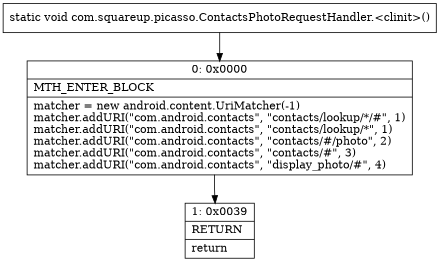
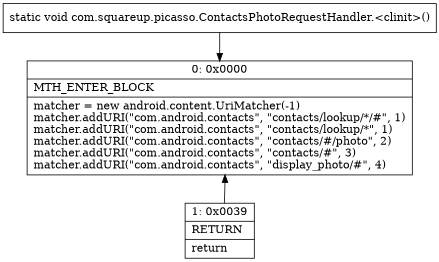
  digraph {
    node [shape=record]
    n1 [label="{0\:\ 0x0000|MTH_ENTER_BLOCK\l|matcher = new android.content.UriMatcher(\-1)\lmatcher.addURI(\"com.android.contacts\", \"contacts\/lookup\/*\/#\", 1)\lmatcher.addURI(\"com.android.contacts\", \"contacts\/lookup\/*\", 1)\lmatcher.addURI(\"com.android.contacts\", \"contacts\/#\/photo\", 2)\lmatcher.addURI(\"com.android.contacts\", \"contacts\/#\", 3)\lmatcher.addURI(\"com.android.contacts\", \"display_photo\/#\", 4)\l}"]
    n2 [label="{1\:\ 0x0039|RETURN\l|return\l}"]
    n3 [label="{static void com.squareup.picasso.ContactsPhotoRequestHandler.\<clinit\>() }"]
-   n1 -> n2
+   n2 -> n1
    n3 -> n1
  }
